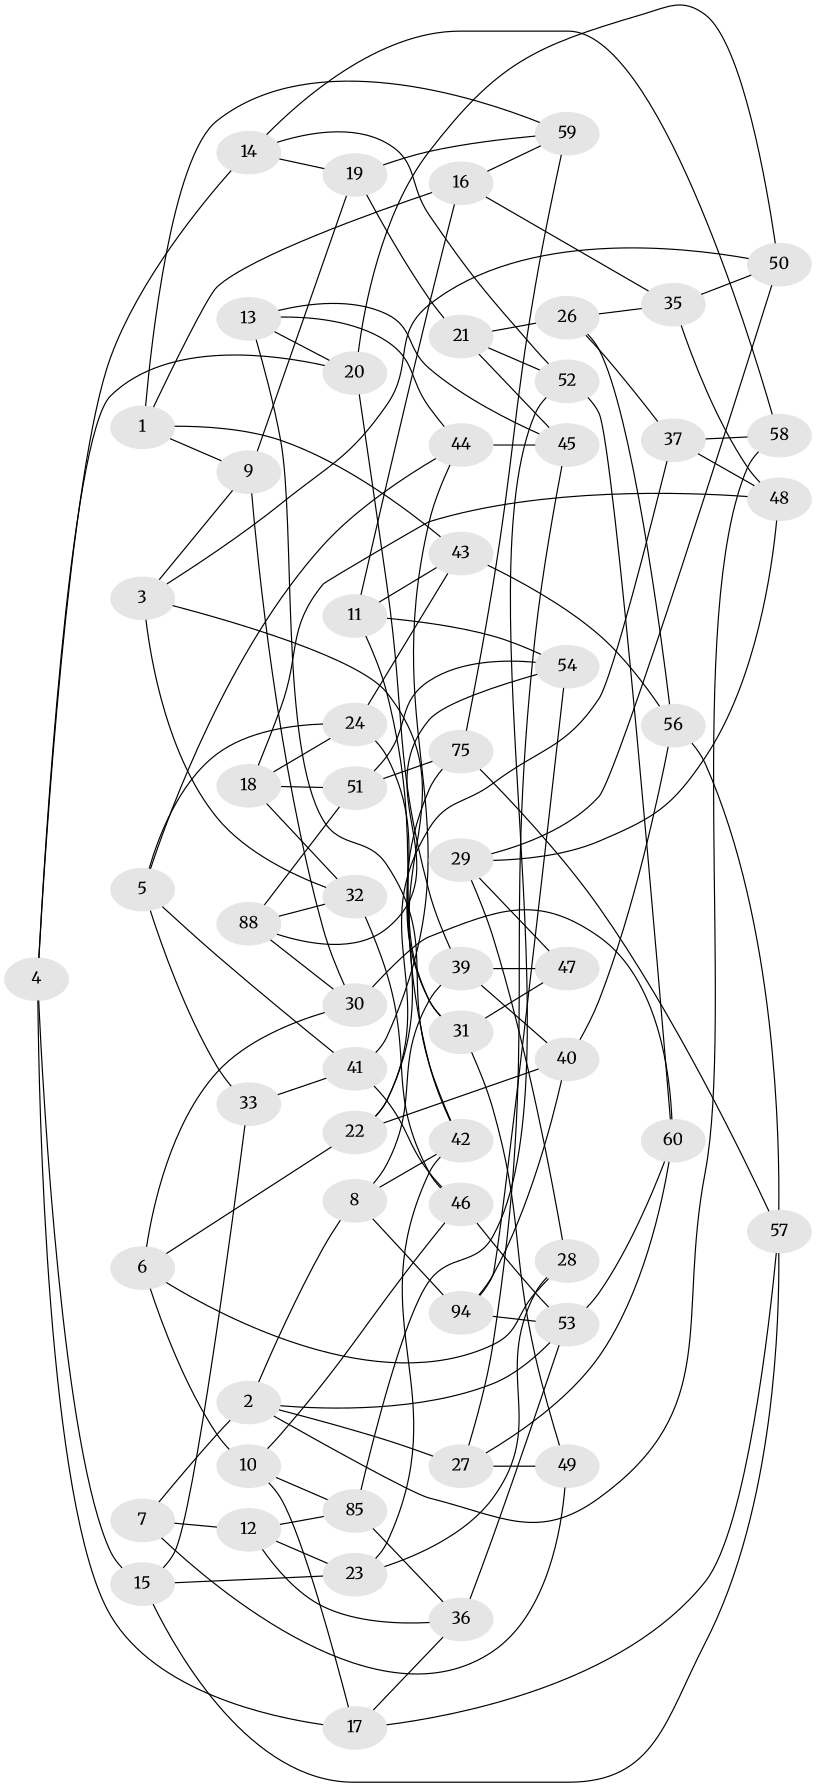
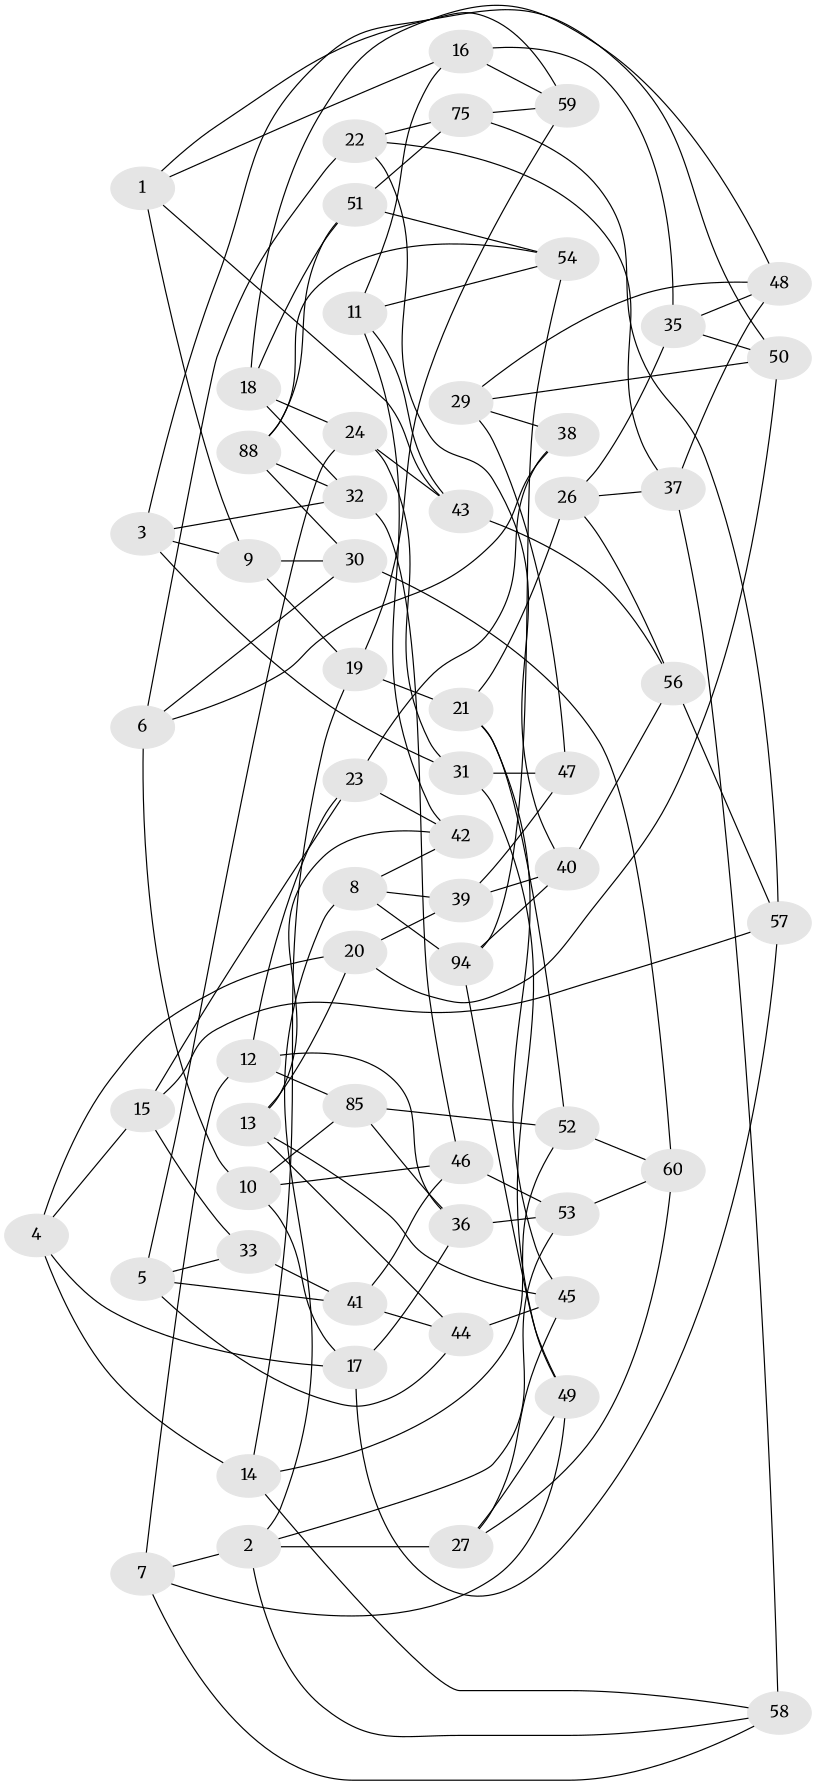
  graph {
    fontname=Merriweather
    rankdir=LR
    node [color=gray90 fontname=Merriweather style=filled]
    edge [fontname=Merriweather]
    1
    9
    16
    43
    59
    30
    19
    35
    56
    2
    8
    27
    53
    58
    n15 [label=94]
    39
    42
    49
    45
    60
    3
    31
    32
    50
    47
    46
    4
    14
    15
    17
    20
    52
    33
    23
    57
    36
    5
    24
    41
    44
    6
    10
    22
-   38 [label=28]
+   38
    n45 [label=85]
    37
    40
    n48 [label=75]
    7
    12
    54
    21
    11
    13
    48
    18
    51
    26
    n59 [label=88]
    29
    1 -- 9
    1 -- 16
    1 -- 43
    1 -- 59
    9 -- 30
    9 -- 19
    16 -- 59
    16 -- 35
    43 -- 56
    30 -- 60
    19 -- 59
    19 -- 21
    35 -- 50
    35 -- 48
    56 -- 57
    2 -- 8
    2 -- 27
    2 -- 53
    2 -- 58
    8 -- n15
    8 -- 39
    8 -- 42
    27 -- 49
    27 -- 45
    27 -- 60
    53 -- 60
-   n15 -- 53
+   n15 -- 49
    n15 -- 40
    n15 -- 54
    39 -- 47
    39 -- 40
    3 -- 9
    3 -- 31
    3 -- 32
    3 -- 50
    31 -- 49
    31 -- 47
    32 -- 46
    46 -- 53
    4 -- 14
    4 -- 15
    4 -- 17
    4 -- 20
    14 -- 19
    14 -- 58
    14 -- 52
    15 -- 33
    15 -- 23
    15 -- 57
    17 -- 57
    17 -- 36
    20 -- 39
    20 -- 50
    52 -- 60
    33 -- 41
    23 -- 42
    23 -- 38
    36 -- 53
    5 -- 33
    5 -- 24
    5 -- 41
    5 -- 44
    24 -- 43
    24 -- 31
    41 -- 46
    41 -- 44
    44 -- 45
    6 -- 30
    6 -- 10
    6 -- 22
    6 -- 38
    10 -- 46
    10 -- 17
    10 -- n45
    22 -- 37
    22 -- 40
    22 -- n48
    n45 -- 52
    n45 -- 36
    37 -- 58
    37 -- 48
    40 -- 56
    n48 -- 59
    n48 -- 57
    7 -- 2
+   7 -- 58
    7 -- 49
    7 -- 12
    12 -- 23
    12 -- 36
    12 -- n45
    21 -- 45
    21 -- 52
    21 -- 26
    11 -- 16
    11 -- 43
    11 -- 42
    11 -- 54
    13 -- 42
    13 -- 45
    13 -- 20
    13 -- 44
    18 -- 32
    18 -- 24
    18 -- 48
    18 -- 51
    51 -- n48
    51 -- 54
    26 -- 35
    26 -- 56
    26 -- 37
    n59 -- 30
    n59 -- 32
    n59 -- 54
    n59 -- 51
    29 -- 50
    29 -- 47
    29 -- 38
    29 -- 48
  }
